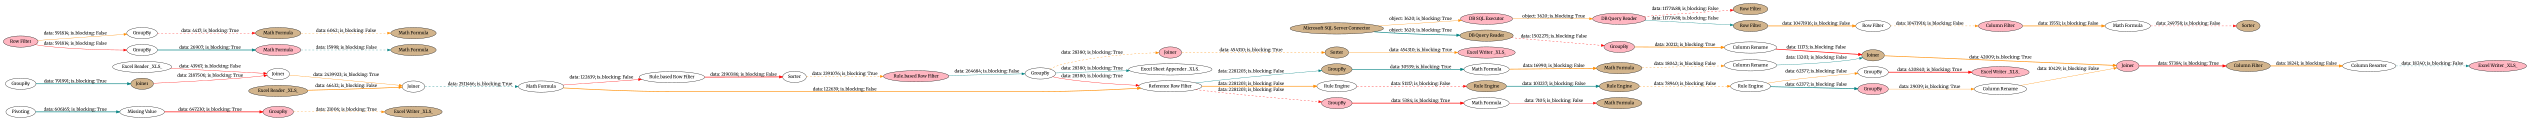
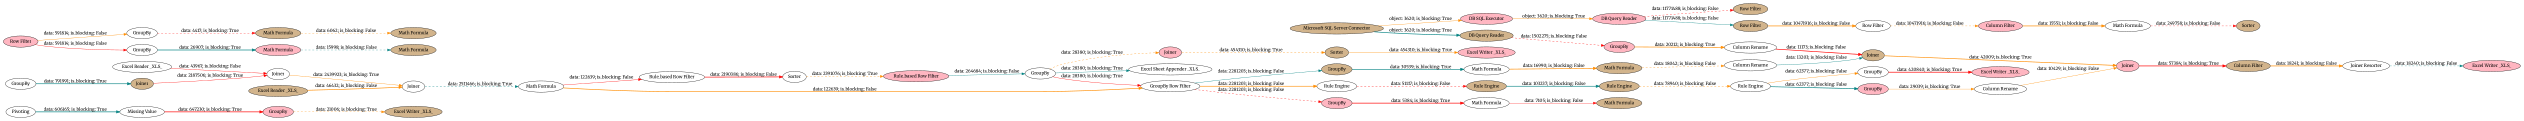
  digraph {
    fontname=Merriweather
    rankdir=LR
    node [fillcolor=white fontname=Merriweather style=filled]
    edge [color=darkorange fontname=Merriweather style=bold]
    n1 [fillcolor=lightpink label=GroupBy]
    n2 [fillcolor=tan label="Excel Writer _XLS_"]
    n3 [label="Math Formula"]
    n4 [label="Rule_based Row Filter"]
-   n5 [label="Reference Row Filter"]
+   n5 [label="GroupBy Row Filter"]
    n6 [label=Sorter]
    n7 [fillcolor=tan label=GroupBy]
    n8 [fillcolor=lightpink label=GroupBy]
    n9 [label="Rule Engine"]
    n10 [label=GroupBy]
    n11 [fillcolor=lightpink label=Joiner]
    n12 [label="Excel Sheet Appender _XLS_"]
    n13 [fillcolor=tan label=Sorter]
    n14 [fillcolor=tan label="Math Formula"]
    n15 [fillcolor=tan label="Math Formula"]
    n16 [fillcolor=lightpink label="Rule_based Row Filter"]
    n17 [label=Pivoting]
    n18 [label="Missing Value"]
    n19 [fillcolor=lightpink label=GroupBy]
    n20 [label="Column Rename"]
    n21 [fillcolor=tan label=Joiner]
    n22 [label="Rule Engine"]
    n23 [label=GroupBy]
    n24 [fillcolor=lightpink label=GroupBy]
    n25 [fillcolor=lightpink label="Excel Writer _XLS_"]
    n26 [label="Column Rename"]
    n27 [fillcolor=lightpink label="Excel Writer _XLS_"]
    n28 [fillcolor=tan label="Row Filter"]
    n29 [label="Row Filter"]
    n30 [fillcolor=lightpink label="Column Filter"]
    n31 [fillcolor=lightpink label="Excel Writer _XLS_"]
    n32 [fillcolor=tan label="Math Formula"]
    n33 [fillcolor=lightpink label="DB SQL Executor"]
    n34 [fillcolor=lightpink label="DB Query Reader"]
    n35 [fillcolor=tan label="Row Filter"]
    n36 [fillcolor=lightpink label=Joiner]
    n37 [fillcolor=tan label="Column Filter"]
-   n38 [label="Column Resorter"]
+   n38 [label="Joiner Resorter"]
    n39 [label="Math Formula"]
    n40 [fillcolor=tan label=Sorter]
    n41 [label="Column Rename"]
    n42 [label="Math Formula"]
    n43 [fillcolor=tan label="Math Formula"]
    n44 [label="Excel Reader _XLS_"]
    n45 [label=Joiner]
    n46 [label=Joiner]
    n47 [fillcolor=tan label="Math Formula"]
    n48 [fillcolor=tan label="Microsoft SQL Server Connector"]
    n49 [fillcolor=tan label="DB Query Reader"]
    n50 [label="Math Formula"]
    n51 [fillcolor=tan label=Joiner]
    n52 [fillcolor=tan label="Rule Engine"]
    n53 [label=GroupBy]
    n54 [fillcolor=lightpink label="Row Filter"]
    n55 [label=GroupBy]
    n56 [label=GroupBy]
    n57 [fillcolor=lightpink label="Math Formula"]
    n58 [fillcolor=tan label="Rule Engine"]
    n59 [fillcolor=tan label="Excel Reader _XLS_"]
    n1 -> n2 [label="data: 21006; is_blocking: True" style=dashed]
    n3 -> n4 [color=red label="data: 122639; is_blocking: False" style=solid]
    n3 -> n5 [label="data: 122639; is_blocking: False"]
    n4 -> n6 [color=red label="data: 2190386; is_blocking: False"]
    n5 -> n7 [color=teal label="data: 2281203; is_blocking: False" style=solid]
    n5 -> n8 [color=red label="data: 2281203; is_blocking: False" style=dashed]
    n5 -> n9 [label="data: 2281203; is_blocking: False"]
    n6 -> n16 [label="data: 2391076; is_blocking: True" style=dashed]
    n7 -> n42 [color=teal label="data: 30539; is_blocking: True"]
    n8 -> n50 [color=red label="data: 5384; is_blocking: True"]
    n9 -> n58 [color=red label="data: 51117; is_blocking: False" style=dashed]
    n10 -> n5 [color=red label="data: 28380; is_blocking: True" style=solid]
    n10 -> n11 [label="data: 28380; is_blocking: True" style=dashed]
    n10 -> n12 [color=teal label="data: 28380; is_blocking: True" style=solid]
    n11 -> n13 [label="data: 454310; is_blocking: True" style=dashed]
    n13 -> n31 [label="data: 454310; is_blocking: True" style=solid]
    n14 -> n15 [label="data: 6062; is_blocking: False" style=dashed]
    n16 -> n10 [color=teal label="data: 264684; is_blocking: False" style=solid]
    n17 -> n18 [color=teal label="data: 606165; is_blocking: True"]
    n18 -> n1 [color=red label="data: 647230; is_blocking: True"]
    n19 -> n20 [label="data: 20212; is_blocking: True"]
    n20 -> n21 [color=red label="data: 11173; is_blocking: False"]
    n21 -> n36 [label="data: 42009; is_blocking: True"]
    n22 -> n23 [label="data: 62377; is_blocking: False" style=solid]
    n22 -> n24 [color=teal label="data: 62377; is_blocking: False"]
    n23 -> n25 [color=red label="data: 420840; is_blocking: True"]
    n24 -> n26 [label="data: 29039; is_blocking: True" style=solid]
    n26 -> n36 [label="data: 10429; is_blocking: False" style=solid]
    n28 -> n29 [label="data: 10471916; is_blocking: False"]
    n29 -> n30 [label="data: 10471916; is_blocking: False" style=dashed]
    n30 -> n39 [label="data: 15551; is_blocking: False"]
    n33 -> n34 [label="object: 3620; is_blocking: True" style=solid]
    n34 -> n28 [color=teal label="data: 11771488; is_blocking: False" style=solid]
    n34 -> n35 [color=red label="data: 11771488; is_blocking: False" style=dashed]
    n36 -> n37 [color=red label="data: 57384; is_blocking: True"]
    n37 -> n38 [label="data: 18241; is_blocking: False"]
    n38 -> n27 [color=teal label="data: 18240; is_blocking: False" style=dashed]
    n39 -> n40 [color=red label="data: 249758; is_blocking: False" style=dashed]
    n41 -> n21 [color=teal label="data: 13203; is_blocking: False" style=solid]
    n42 -> n43 [label="data: 16990; is_blocking: False"]
    n43 -> n41 [label="data: 18042; is_blocking: False" style=dashed]
    n44 -> n45 [color=red label="data: 43967; is_blocking: False" style=solid]
    n45 -> n46 [label="data: 2439923; is_blocking: True" style=solid]
    n46 -> n3 [color=teal label="data: 2511466; is_blocking: True" style=dashed]
    n48 -> n33 [label="object: 3620; is_blocking: True" style=solid]
    n48 -> n49 [color=teal label="object: 3620; is_blocking: True"]
    n49 -> n19 [color=red label="data: 1502275; is_blocking: False" style=dashed]
    n50 -> n32 [color=red label="data: 7105; is_blocking: False" style=solid]
    n51 -> n45 [color=red label="data: 2187506; is_blocking: True" style=solid]
    n52 -> n22 [label="data: 78940; is_blocking: False" style=dashed]
    n53 -> n51 [color=teal label="data: 791991; is_blocking: True"]
    n54 -> n55 [label="data: 591814; is_blocking: False" style=solid]
    n54 -> n56 [color=red label="data: 591814; is_blocking: False" style=solid]
    n55 -> n14 [color=red label="data: 4417; is_blocking: True" style=dashed]
    n56 -> n57 [color=teal label="data: 26907; is_blocking: True"]
    n57 -> n47 [color=teal label="data: 15998; is_blocking: False" style=dashed]
    n58 -> n52 [color=teal label="data: 103237; is_blocking: False"]
    n59 -> n46 [label="data: 46432; is_blocking: False"]
  }
